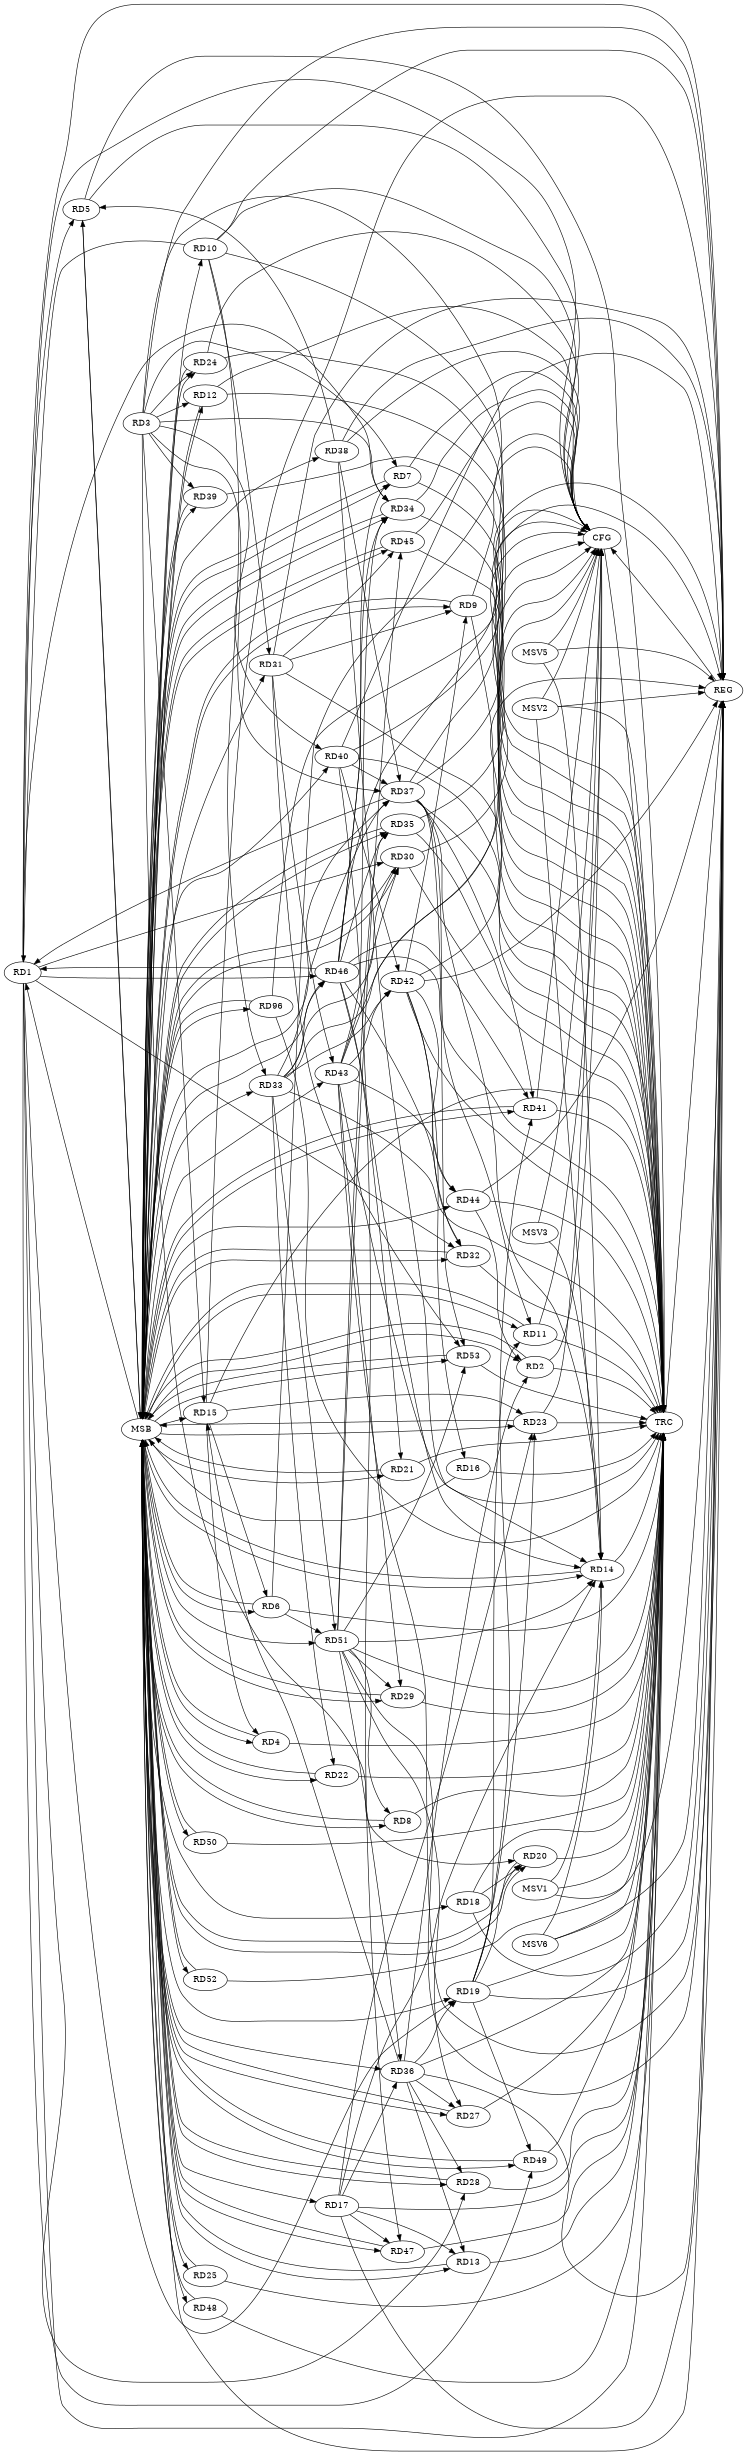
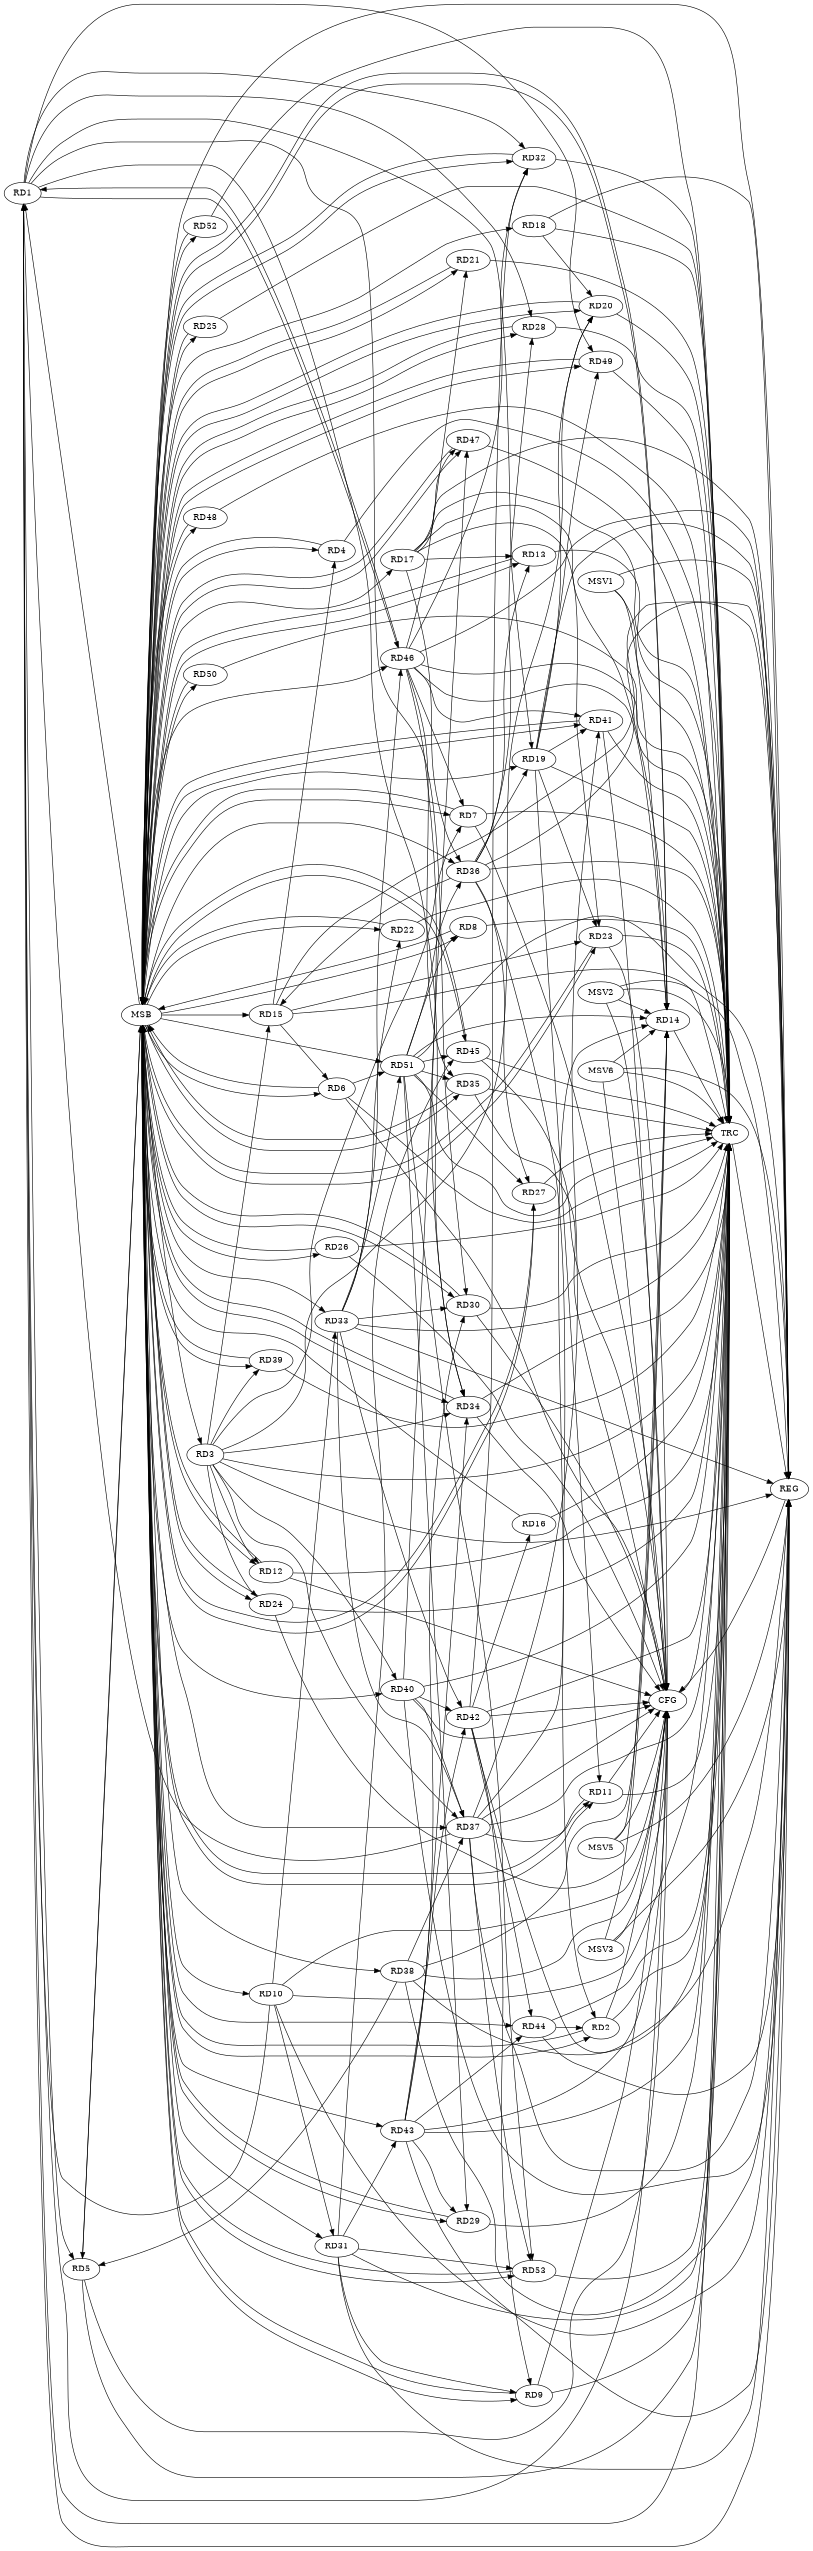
  strict digraph {
    rankdir=LR
    n1 [label=RD1]
    n2 [label=RD5]
    n3 [label=RD19]
    n4 [label=RD28]
    n5 [label=RD30]
    n6 [label=RD32]
    n7 [label=RD34]
    n8 [label=RD46]
    n9 [label=RD49]
    n10 [label=REG]
    n11 [label=CFG]
    n12 [label=TRC]
    n13 [label=MSB]
    n14 [label=RD20]
    n15 [label=RD11]
    n16 [label=RD23]
    n17 [label=RD41]
    n18 [label=RD7]
    n19 [label=RD14]
    n20 [label=RD21]
    n21 [label=RD35]
    n22 [label=RD2]
    n23 [label=RD3]
    n24 [label=RD12]
    n25 [label=RD15]
    n26 [label=RD24]
    n27 [label=RD37]
    n28 [label=RD39]
    n29 [label=RD40]
    n30 [label=RD4]
    n31 [label=RD6]
    n32 [label=RD8]
    n33 [label=RD9]
    n34 [label=RD10]
    n35 [label=RD31]
    n36 [label=RD33]
    n37 [label=RD13]
    n38 [label=RD17]
    n39 [label=RD36]
    n40 [label=RD47]
    n41 [label=RD18]
    n42 [label=RD22]
    n43 [label=RD25]
-   n44 [label=RD96]
+   n44 [label=RD26]
    n45 [label=RD27]
    n46 [label=RD29]
    n47 [label=RD43]
    n48 [label=RD45]
    n49 [label=RD53]
    n50 [label=RD51]
    n51 [label=RD38]
    n52 [label=RD44]
    n53 [label=RD48]
    n54 [label=RD50]
    n55 [label=RD52]
    n56 [label=RD42]
    n57 [label=RD16]
    n58 [label=MSV1]
    n59 [label=MSV2]
    n60 [label=MSV3]
    n61 [label=MSV5]
    n62 [label=MSV6]
    n1 -> n2
    n1 -> n3
    n1 -> n4
    n1 -> n5
    n1 -> n6
    n1 -> n7
    n1 -> n8
    n1 -> n9
    n1 -> n10
    n1 -> n11
    n1 -> n12
    n2 -> n11
    n2 -> n12
    n2 -> n13
    n3 -> n9
    n3 -> n10
    n3 -> n12
    n3 -> n14
    n3 -> n15
    n3 -> n16
    n3 -> n17
    n4 -> n12
    n4 -> n13
    n5 -> n11
    n5 -> n12
    n5 -> n13
    n6 -> n12
    n6 -> n13
    n7 -> n11
    n7 -> n12
    n7 -> n13
    n8 -> n1
    n8 -> n6
    n8 -> n7
    n8 -> n10
    n8 -> n12
    n8 -> n17
    n8 -> n18
    n8 -> n19
    n8 -> n20
    n8 -> n21
    n9 -> n12
    n9 -> n13
    n10 -> n11
    n11 -> n12
    n12 -> n10
    n13 -> n1
    n13 -> n2
    n13 -> n3
    n13 -> n4
    n13 -> n5
    n13 -> n6
    n13 -> n7
    n13 -> n8
    n13 -> n9
    n13 -> n10
    n13 -> n14
    n13 -> n15
    n13 -> n16
    n13 -> n17
    n13 -> n18
    n13 -> n19
    n13 -> n20
    n13 -> n21
    n13 -> n22
+   n13 -> n23
    n13 -> n24
    n13 -> n25
    n13 -> n26
    n13 -> n27
    n13 -> n28
    n13 -> n29
    n13 -> n30
    n13 -> n31
    n13 -> n32
    n13 -> n33
    n13 -> n34
    n13 -> n35
    n13 -> n36
    n13 -> n37
    n13 -> n38
    n13 -> n39
    n13 -> n40
    n13 -> n41
    n13 -> n42
    n13 -> n43
    n13 -> n44
    n13 -> n45
    n13 -> n46
    n13 -> n47
    n13 -> n48
    n13 -> n49
    n13 -> n50
    n13 -> n51
    n13 -> n52
    n13 -> n53
    n13 -> n54
    n13 -> n55
    n14 -> n12
    n14 -> n13
    n15 -> n11
    n15 -> n12
    n15 -> n13
    n16 -> n11
    n16 -> n12
    n16 -> n13
    n17 -> n11
    n17 -> n12
    n17 -> n13
    n18 -> n11
    n18 -> n12
    n18 -> n13
    n19 -> n12
    n19 -> n13
    n20 -> n12
    n20 -> n13
    n21 -> n11
    n21 -> n12
    n21 -> n13
    n22 -> n11
    n22 -> n12
    n22 -> n13
    n23 -> n7
    n23 -> n10
    n23 -> n12
    n23 -> n14
    n23 -> n18
    n23 -> n24
    n23 -> n25
    n23 -> n26
    n23 -> n27
    n23 -> n28
    n23 -> n29
    n24 -> n11
    n24 -> n12
    n24 -> n13
    n25 -> n10
    n25 -> n12
    n25 -> n16
    n25 -> n30
    n25 -> n31
    n26 -> n11
    n26 -> n12
    n26 -> n13
    n27 -> n1
    n27 -> n10
    n27 -> n11
    n27 -> n12
    n27 -> n15
    n27 -> n17
    n27 -> n19
    n27 -> n49
    n28 -> n12
    n28 -> n13
    n29 -> n10
    n29 -> n11
    n29 -> n12
    n29 -> n27
    n29 -> n40
    n29 -> n56
    n30 -> n12
    n30 -> n13
    n31 -> n11
    n31 -> n12
    n31 -> n13
    n31 -> n50
    n32 -> n12
    n32 -> n13
    n33 -> n11
    n33 -> n12
    n33 -> n13
    n34 -> n1
    n34 -> n10
    n34 -> n11
    n34 -> n12
    n34 -> n35
    n34 -> n36
    n35 -> n10
    n35 -> n12
    n35 -> n33
    n35 -> n47
    n35 -> n48
    n35 -> n49
    n36 -> n5
    n36 -> n8
    n36 -> n10
    n36 -> n12
    n36 -> n27
    n36 -> n42
    n36 -> n50
    n36 -> n56
    n37 -> n12
    n37 -> n13
    n38 -> n10
    n38 -> n12
    n38 -> n16
    n38 -> n19
    n38 -> n37
    n38 -> n39
    n38 -> n40
    n39 -> n3
    n39 -> n4
    n39 -> n10
    n39 -> n12
    n39 -> n22
    n39 -> n25
    n39 -> n37
    n39 -> n45
    n40 -> n12
    n40 -> n13
    n41 -> n10
    n41 -> n12
    n41 -> n14
    n42 -> n12
    n42 -> n13
    n43 -> n12
    n43 -> n13
    n44 -> n11
    n44 -> n12
    n44 -> n13
    n45 -> n12
    n45 -> n13
    n46 -> n12
    n46 -> n13
    n47 -> n5
    n47 -> n7
    n47 -> n10
    n47 -> n11
    n47 -> n12
    n47 -> n46
    n47 -> n52
    n47 -> n56
    n48 -> n11
    n48 -> n12
    n48 -> n13
    n49 -> n12
    n49 -> n13
    n50 -> n10
    n50 -> n12
    n50 -> n19
    n50 -> n21
    n50 -> n32
    n50 -> n39
    n50 -> n45
    n50 -> n46
    n50 -> n48
    n50 -> n49
    n51 -> n2
    n51 -> n10
    n51 -> n11
+   n51 -> n12
    n51 -> n19
    n51 -> n27
    n52 -> n10
    n52 -> n12
    n52 -> n22
    n53 -> n12
    n53 -> n13
    n54 -> n12
    n54 -> n13
    n55 -> n12
    n55 -> n13
    n56 -> n6
    n56 -> n10
    n56 -> n11
    n56 -> n12
    n56 -> n33
    n56 -> n52
    n56 -> n57
    n57 -> n12
    n57 -> n13
    n58 -> n10
    n58 -> n12
    n58 -> n19
    n59 -> n10
    n59 -> n11
    n59 -> n12
    n59 -> n19
+   n60 -> n10
    n60 -> n11
    n60 -> n19
    n61 -> n10
    n61 -> n11
    n61 -> n19
    n62 -> n10
+   n62 -> n11
    n62 -> n12
    n62 -> n19
  }
